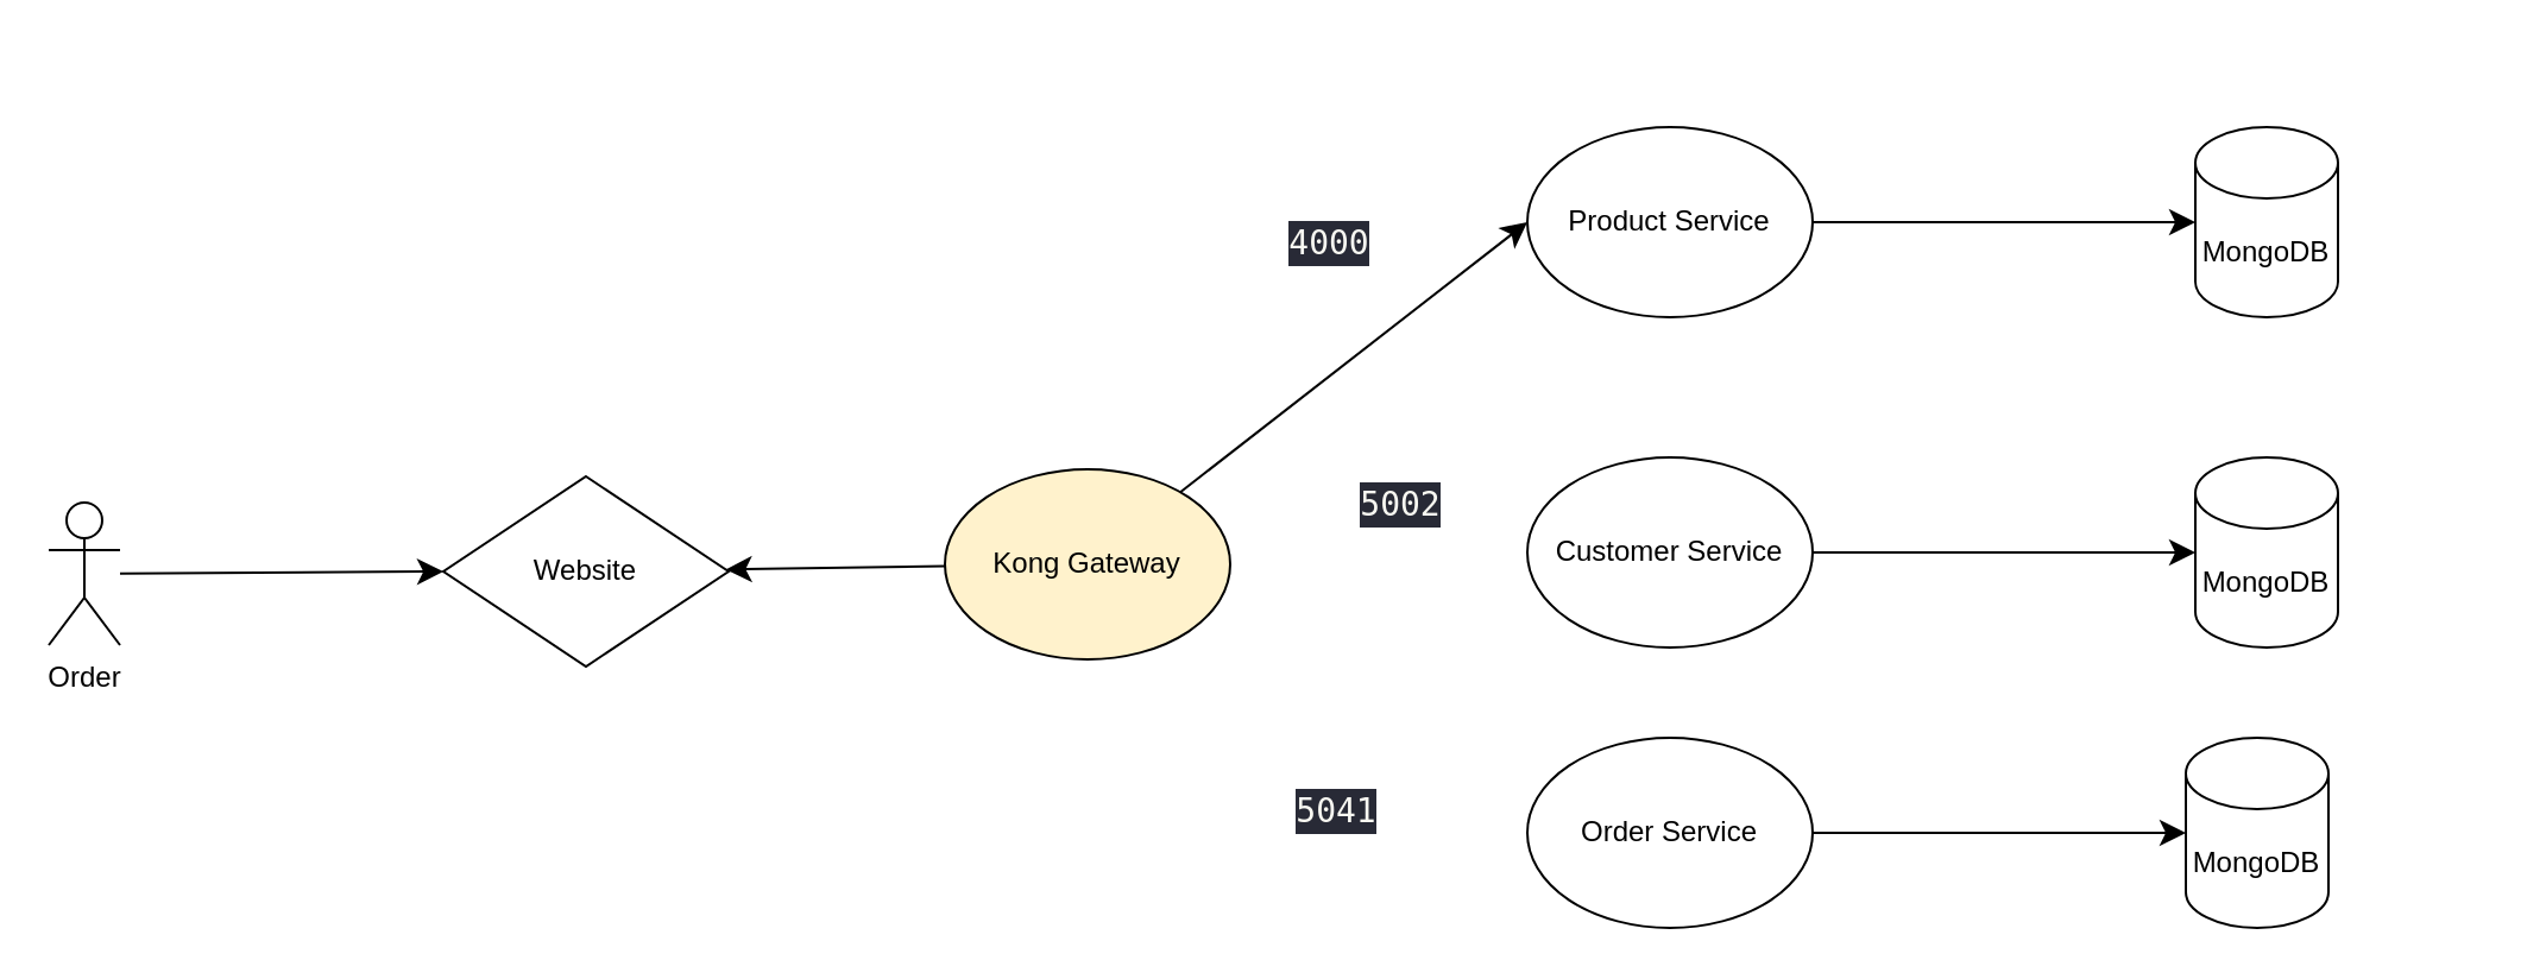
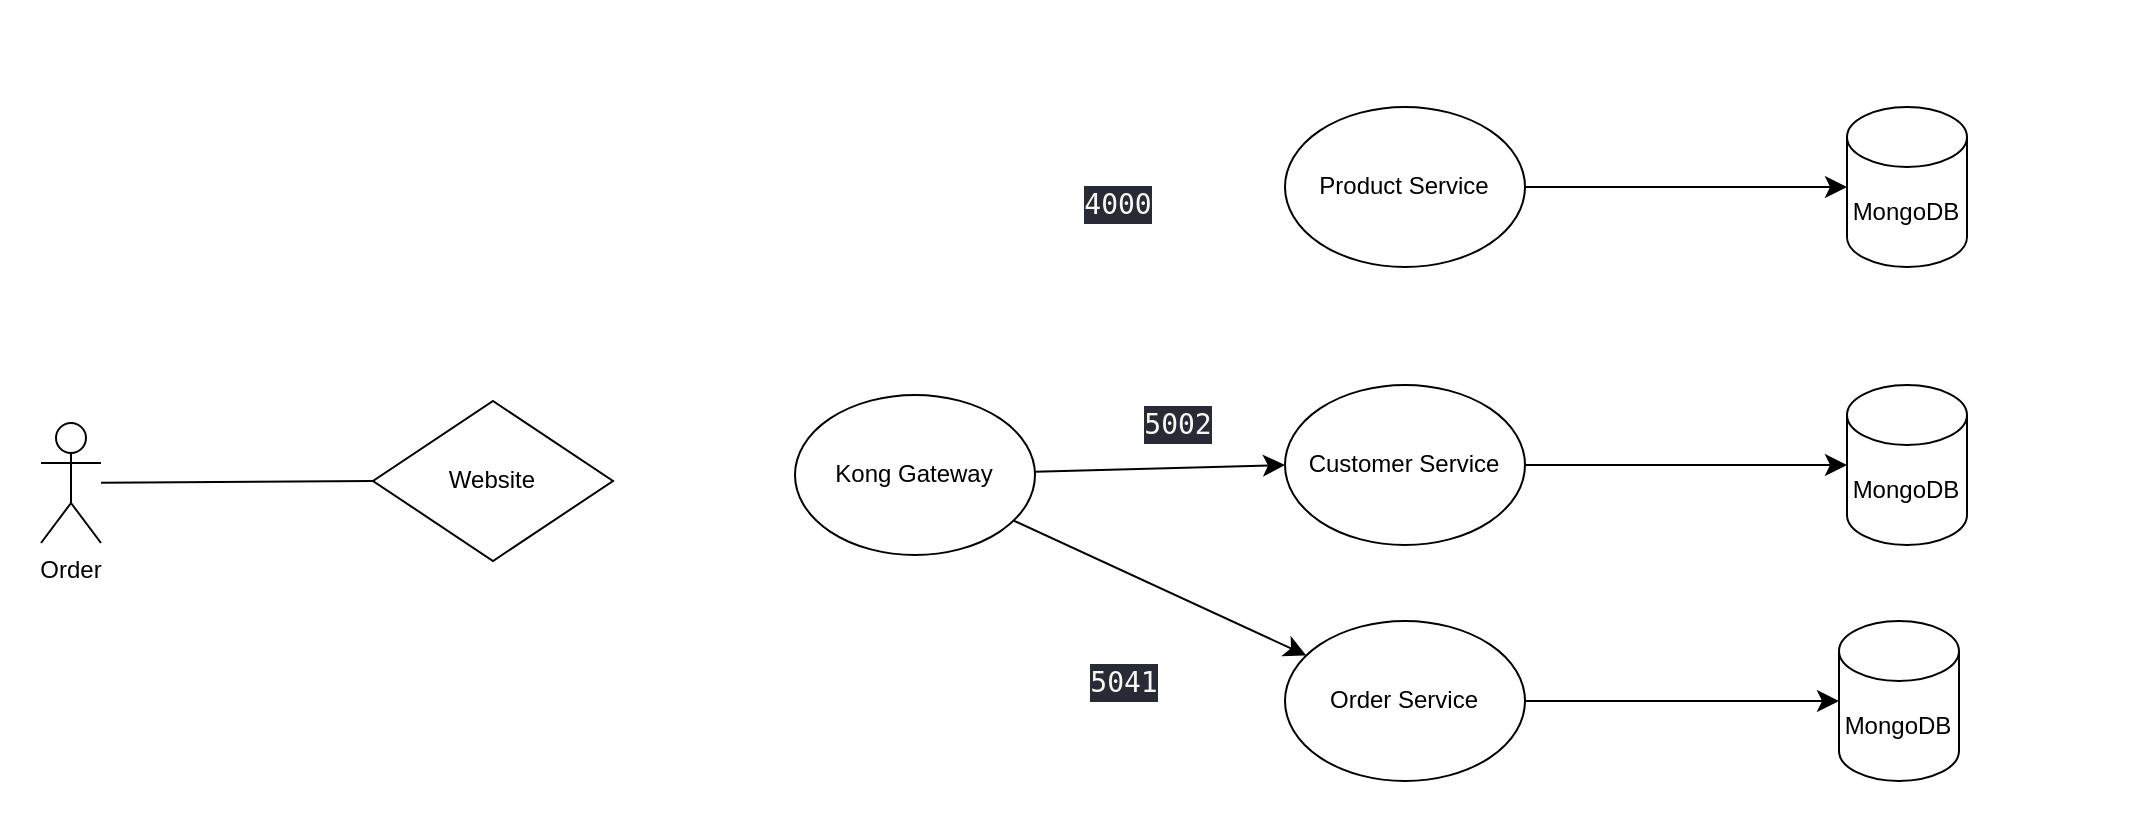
  <mxCell id="0" />
  <mxCell id="1" parent="0" />
- <mxCell id="2" style="edgeStyle=none;curved=1;rounded=0;orthogonalLoop=1;jettySize=auto;html=1;entryX=0;entryY=0.5;entryDx=0;entryDy=0;fontSize=12;startSize=8;endSize=8;" edge="1" parent="1" source="4" target="8"><mxGeometry relative="1" as="geometry" /></mxCell>
- <mxCell id="3" style="edgeStyle=none;curved=1;rounded=0;orthogonalLoop=1;jettySize=auto;html=1;fontSize=12;startSize=8;endSize=8;" edge="1" parent="1" source="4" target="7"><mxGeometry relative="1" as="geometry" /></mxCell>
- <mxCell id="4" value="Kong Gateway" style="ellipse;whiteSpace=wrap;html=1;fillColor=#fff2cc;" vertex="1" parent="1"><mxGeometry x="397" y="197" width="120" height="80" as="geometry" /></mxCell>
- <mxCell id="5" style="edgeStyle=none;curved=1;rounded=0;orthogonalLoop=1;jettySize=auto;html=1;entryX=0;entryY=0.5;entryDx=0;entryDy=0;fontSize=12;startSize=8;endSize=8;" edge="1" parent="1" source="6" target="7"><mxGeometry relative="1" as="geometry" /></mxCell>
+ <mxCell id="2" style="edgeStyle=none;curved=1;rounded=0;orthogonalLoop=1;jettySize=auto;html=1;fontSize=12;startSize=8;endSize=8;" edge="1" parent="1" source="4" target="11"><mxGeometry relative="1" as="geometry" /></mxCell>
+ <mxCell id="3" style="edgeStyle=none;curved=1;rounded=0;orthogonalLoop=1;jettySize=auto;html=1;entryX=0;entryY=0.5;entryDx=0;entryDy=0;fontSize=12;startSize=8;endSize=8;" edge="1" parent="1" source="4" target="14"><mxGeometry relative="1" as="geometry" /></mxCell>
+ <mxCell id="4" value="Kong Gateway" style="ellipse;whiteSpace=wrap;html=1;" vertex="1" parent="1"><mxGeometry x="397" y="197" width="120" height="80" as="geometry" /></mxCell>
+ <mxCell id="5" style="edgeStyle=none;curved=1;rounded=0;orthogonalLoop=1;jettySize=auto;html=1;entryX=0;entryY=0.5;entryDx=0;entryDy=0;fontSize=12;startSize=8;endSize=8;endArrow=none;" edge="1" parent="1" source="6" target="7"><mxGeometry relative="1" as="geometry" /></mxCell>
  <mxCell id="6" value="Order" style="shape=umlActor;verticalLabelPosition=bottom;verticalAlign=top;html=1;outlineConnect=0;" vertex="1" parent="1"><mxGeometry x="20" y="211" width="30" height="60" as="geometry" /></mxCell>
  <mxCell id="7" value="Website" style="rhombus;whiteSpace=wrap;html=1;" vertex="1" parent="1"><mxGeometry x="186" y="200" width="120" height="80" as="geometry" /></mxCell>
  <mxCell id="8" value="Product Service" style="ellipse;whiteSpace=wrap;html=1;" vertex="1" parent="1"><mxGeometry x="642" y="53" width="120" height="80" as="geometry" /></mxCell>
  <mxCell id="9" value="MongoDB" style="shape=cylinder3;whiteSpace=wrap;html=1;boundedLbl=1;backgroundOutline=1;size=15;" vertex="1" parent="1"><mxGeometry x="923" y="53" width="60" height="80" as="geometry" /></mxCell>
  <mxCell id="10" style="edgeStyle=none;curved=1;rounded=0;orthogonalLoop=1;jettySize=auto;html=1;entryX=0;entryY=0.5;entryDx=0;entryDy=0;entryPerimeter=0;fontSize=12;startSize=8;endSize=8;" edge="1" parent="1" source="8" target="9"><mxGeometry relative="1" as="geometry" /></mxCell>
  <mxCell id="11" value="Order Service" style="ellipse;whiteSpace=wrap;html=1;" vertex="1" parent="1"><mxGeometry x="642" y="310" width="120" height="80" as="geometry" /></mxCell>
  <mxCell id="12" value="MongoDB" style="shape=cylinder3;whiteSpace=wrap;html=1;boundedLbl=1;backgroundOutline=1;size=15;" vertex="1" parent="1"><mxGeometry x="919" y="310" width="60" height="80" as="geometry" /></mxCell>
  <mxCell id="13" style="edgeStyle=none;curved=1;rounded=0;orthogonalLoop=1;jettySize=auto;html=1;entryX=0;entryY=0.5;entryDx=0;entryDy=0;entryPerimeter=0;fontSize=12;startSize=8;endSize=8;" edge="1" parent="1" source="11" target="12"><mxGeometry relative="1" as="geometry" /></mxCell>
  <mxCell id="14" value="Customer Service" style="ellipse;whiteSpace=wrap;html=1;" vertex="1" parent="1"><mxGeometry x="642" y="192" width="120" height="80" as="geometry" /></mxCell>
  <mxCell id="15" value="MongoDB" style="shape=cylinder3;whiteSpace=wrap;html=1;boundedLbl=1;backgroundOutline=1;size=15;" vertex="1" parent="1"><mxGeometry x="923" y="192" width="60" height="80" as="geometry" /></mxCell>
  <mxCell id="16" style="edgeStyle=none;curved=1;rounded=0;orthogonalLoop=1;jettySize=auto;html=1;entryX=0;entryY=0.5;entryDx=0;entryDy=0;entryPerimeter=0;fontSize=12;startSize=8;endSize=8;" edge="1" parent="1" source="14" target="15"><mxGeometry relative="1" as="geometry" /></mxCell>
  <mxCell id="17" value="" style="shape=image;verticalLabelPosition=bottom;labelBackgroundColor=default;verticalAlign=top;aspect=fixed;imageAspect=0;image=https://www.svgrepo.com/show/331488/mongodb.svg;" vertex="1" parent="1"><mxGeometry x="993" y="326" width="52" height="52" as="geometry" /></mxCell>
  <mxCell id="18" value="" style="shape=image;verticalLabelPosition=bottom;labelBackgroundColor=default;verticalAlign=top;aspect=fixed;imageAspect=0;image=https://www.svgrepo.com/show/331488/mongodb.svg;" vertex="1" parent="1"><mxGeometry x="993" y="211" width="52" height="52" as="geometry" /></mxCell>
  <mxCell id="19" value="" style="shape=image;verticalLabelPosition=bottom;labelBackgroundColor=default;verticalAlign=top;aspect=fixed;imageAspect=0;image=https://www.svgrepo.com/show/331488/mongodb.svg;" vertex="1" parent="1"><mxGeometry x="997" y="73" width="52" height="52" as="geometry" /></mxCell>
  <mxCell id="20" value="" style="shape=image;verticalLabelPosition=bottom;labelBackgroundColor=default;verticalAlign=top;aspect=fixed;imageAspect=0;image=https://cdn.hashnode.com/res/hashnode/image/upload/v1703155483443/e42a7be2-890a-4bd2-accf-306e53ccebbd.png;" vertex="1" parent="1"><mxGeometry x="720" y="20" width="67" height="67" as="geometry" /></mxCell>
  <mxCell id="21" value="" style="shape=image;verticalLabelPosition=bottom;labelBackgroundColor=default;verticalAlign=top;aspect=fixed;imageAspect=0;image=https://cdn.hashnode.com/res/hashnode/image/upload/v1703155483443/e42a7be2-890a-4bd2-accf-306e53ccebbd.png;" vertex="1" parent="1"><mxGeometry x="713" y="280" width="67" height="67" as="geometry" /></mxCell>
  <mxCell id="22" value="" style="shape=image;verticalLabelPosition=bottom;labelBackgroundColor=default;verticalAlign=top;aspect=fixed;imageAspect=0;image=https://cdn.hashnode.com/res/hashnode/image/upload/v1703155483443/e42a7be2-890a-4bd2-accf-306e53ccebbd.png;" vertex="1" parent="1"><mxGeometry x="708" y="158" width="67" height="67" as="geometry" /></mxCell>
  <mxCell id="23" value="" style="shape=image;verticalLabelPosition=bottom;labelBackgroundColor=default;verticalAlign=top;aspect=fixed;imageAspect=0;image=https://seeklogo.com/images/K/kong-logo-30290787E5-seeklogo.com.png;" vertex="1" parent="1"><mxGeometry x="426" y="125" width="67" height="67" as="geometry" /></mxCell>
  <mxCell id="24" value="&lt;div style=&quot;color: rgb(248, 248, 242); background-color: rgb(40, 42, 54); font-family: &amp;quot;JetBrains Mono&amp;quot;, monospace, Consolas, &amp;quot;Courier New&amp;quot;, monospace; font-size: 14px; line-height: 19px; white-space: pre;&quot;&gt;4000&lt;/div&gt;" style="text;html=1;align=center;verticalAlign=middle;whiteSpace=wrap;rounded=0;" vertex="1" parent="1"><mxGeometry x="529" y="87" width="60" height="30" as="geometry" /></mxCell>
  <mxCell id="25" value="&lt;div style=&quot;color: rgb(248, 248, 242); background-color: rgb(40, 42, 54); font-family: &amp;quot;JetBrains Mono&amp;quot;, monospace, Consolas, &amp;quot;Courier New&amp;quot;, monospace; font-size: 14px; line-height: 19px; white-space: pre;&quot;&gt;5041&lt;/div&gt;" style="text;html=1;align=center;verticalAlign=middle;whiteSpace=wrap;rounded=0;" vertex="1" parent="1"><mxGeometry x="532" y="326" width="60" height="30" as="geometry" /></mxCell>
  <mxCell id="26" value="&lt;div style=&quot;color: rgb(248, 248, 242); background-color: rgb(40, 42, 54); font-family: &amp;quot;JetBrains Mono&amp;quot;, monospace, Consolas, &amp;quot;Courier New&amp;quot;, monospace; font-size: 14px; line-height: 19px; white-space: pre;&quot;&gt;5002&lt;/div&gt;" style="text;html=1;align=center;verticalAlign=middle;whiteSpace=wrap;rounded=0;" vertex="1" parent="1"><mxGeometry x="559" y="197" width="60" height="30" as="geometry" /></mxCell>
